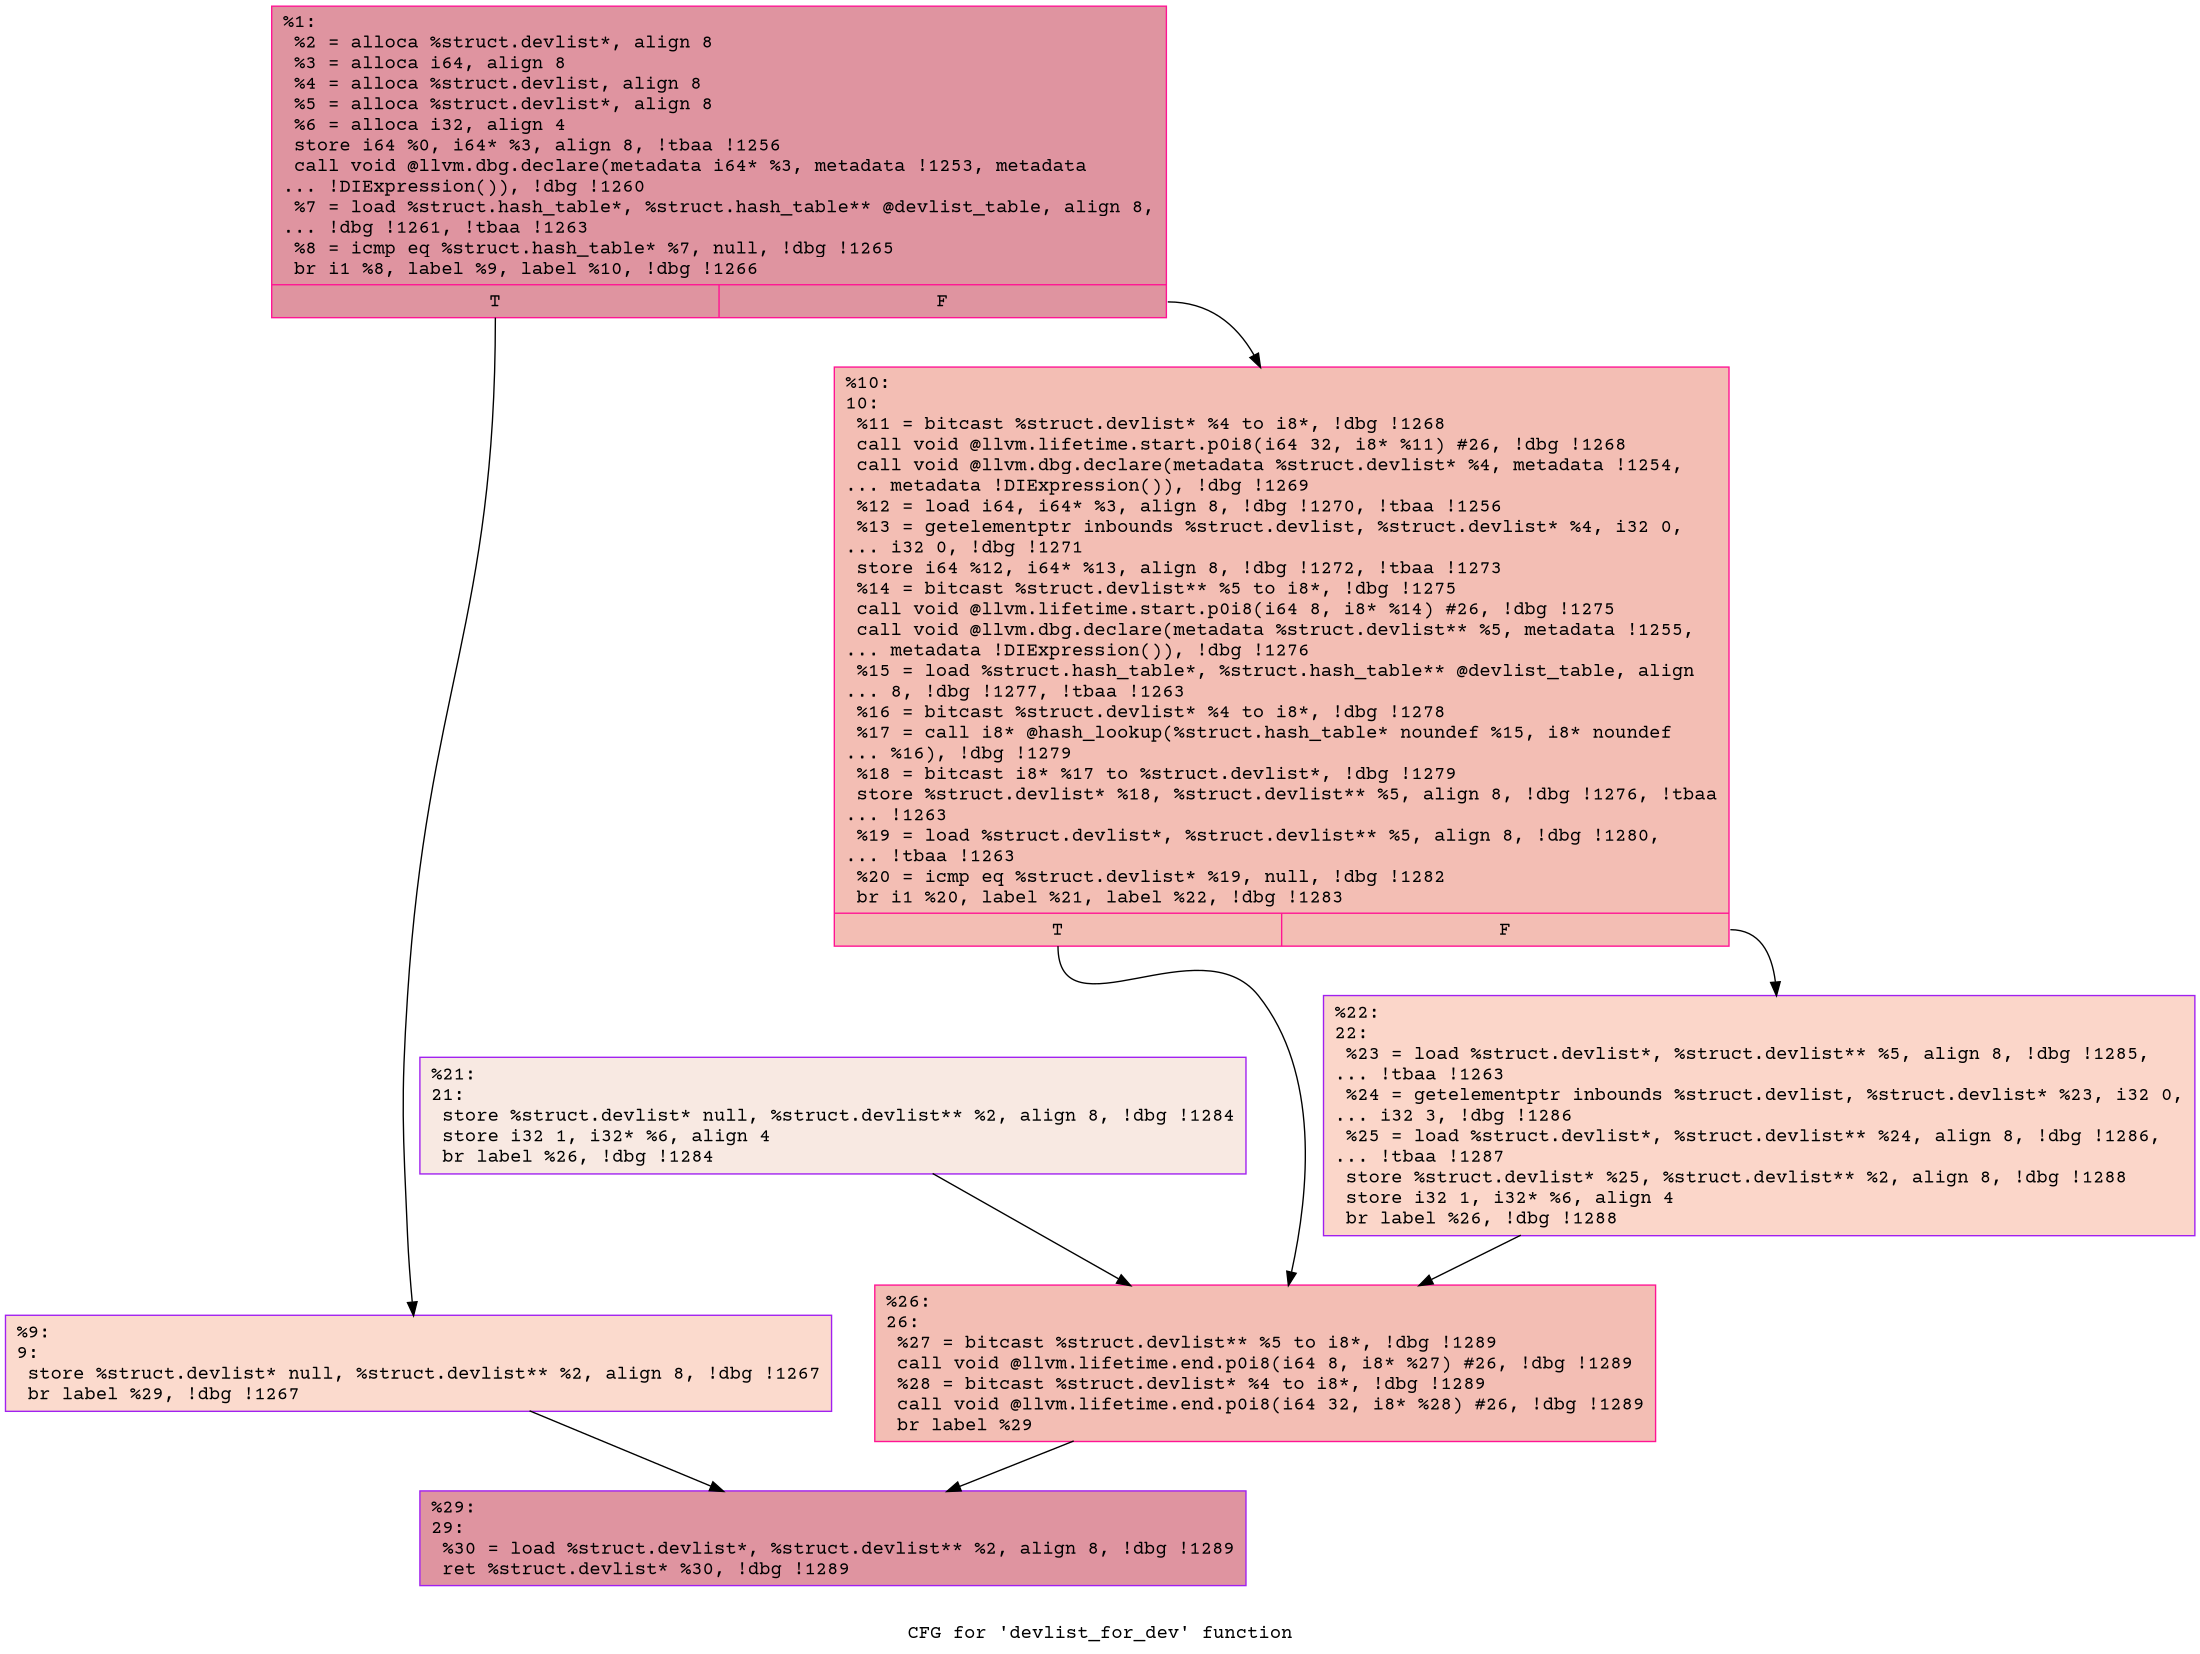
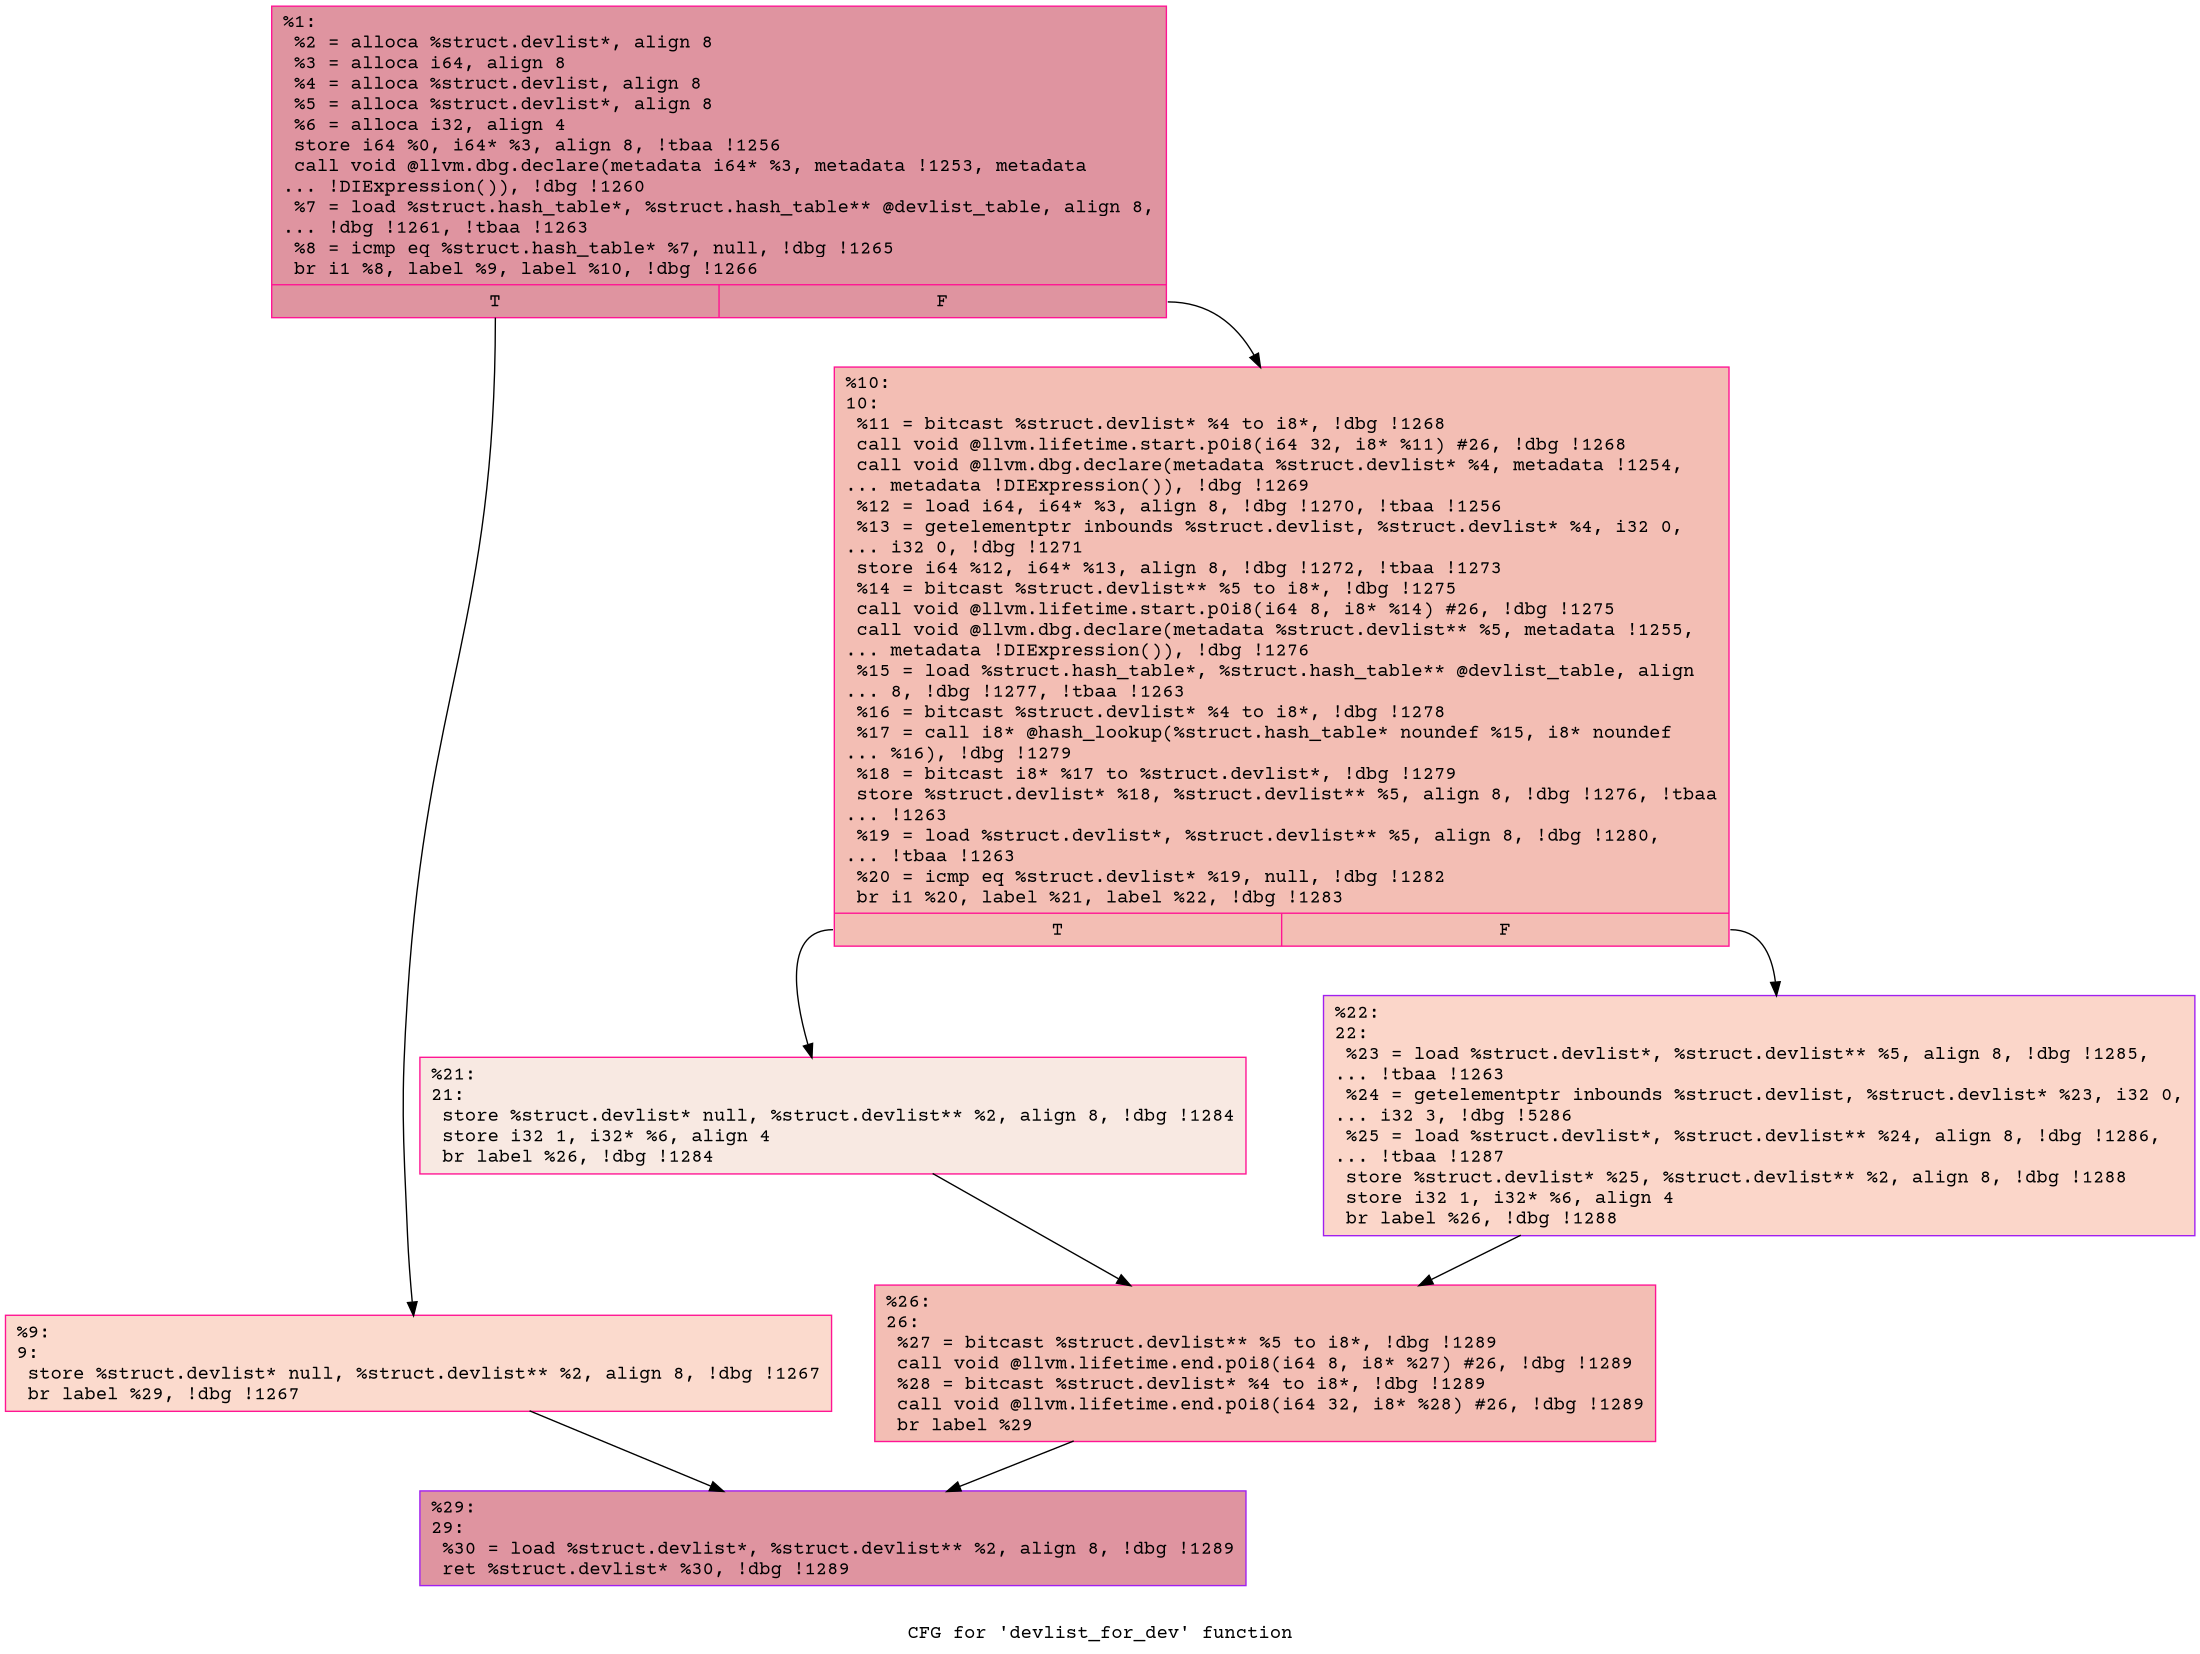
  digraph {
    fontname="Courier Prime"
    label="CFG for 'devlist_for_dev' function"
    node [color=deeppink fillcolor="#b70d2870" fontname="Courier Prime" shape=record style=filled]
    edge [fontname="Courier Prime"]
    n1 [label="{%1:\l  %2 = alloca %struct.devlist*, align 8\l  %3 = alloca i64, align 8\l  %4 = alloca %struct.devlist, align 8\l  %5 = alloca %struct.devlist*, align 8\l  %6 = alloca i32, align 4\l  store i64 %0, i64* %3, align 8, !tbaa !1256\l  call void @llvm.dbg.declare(metadata i64* %3, metadata !1253, metadata\l... !DIExpression()), !dbg !1260\l  %7 = load %struct.hash_table*, %struct.hash_table** @devlist_table, align 8,\l... !dbg !1261, !tbaa !1263\l  %8 = icmp eq %struct.hash_table* %7, null, !dbg !1265\l  br i1 %8, label %9, label %10, !dbg !1266\l|{<s0>T|<s1>F}}"]
-   n2 [color=purple fillcolor="#f7ac8e70" label="{%9:\l9:                                                \l  store %struct.devlist* null, %struct.devlist** %2, align 8, !dbg !1267\l  br label %29, !dbg !1267\l}"]
+   n2 [fillcolor="#f7ac8e70" label="{%9:\l9:                                                \l  store %struct.devlist* null, %struct.devlist** %2, align 8, !dbg !1267\l  br label %29, !dbg !1267\l}"]
    n3 [fillcolor="#e36c5570" label="{%10:\l10:                                               \l  %11 = bitcast %struct.devlist* %4 to i8*, !dbg !1268\l  call void @llvm.lifetime.start.p0i8(i64 32, i8* %11) #26, !dbg !1268\l  call void @llvm.dbg.declare(metadata %struct.devlist* %4, metadata !1254,\l... metadata !DIExpression()), !dbg !1269\l  %12 = load i64, i64* %3, align 8, !dbg !1270, !tbaa !1256\l  %13 = getelementptr inbounds %struct.devlist, %struct.devlist* %4, i32 0,\l... i32 0, !dbg !1271\l  store i64 %12, i64* %13, align 8, !dbg !1272, !tbaa !1273\l  %14 = bitcast %struct.devlist** %5 to i8*, !dbg !1275\l  call void @llvm.lifetime.start.p0i8(i64 8, i8* %14) #26, !dbg !1275\l  call void @llvm.dbg.declare(metadata %struct.devlist** %5, metadata !1255,\l... metadata !DIExpression()), !dbg !1276\l  %15 = load %struct.hash_table*, %struct.hash_table** @devlist_table, align\l... 8, !dbg !1277, !tbaa !1263\l  %16 = bitcast %struct.devlist* %4 to i8*, !dbg !1278\l  %17 = call i8* @hash_lookup(%struct.hash_table* noundef %15, i8* noundef\l... %16), !dbg !1279\l  %18 = bitcast i8* %17 to %struct.devlist*, !dbg !1279\l  store %struct.devlist* %18, %struct.devlist** %5, align 8, !dbg !1276, !tbaa\l... !1263\l  %19 = load %struct.devlist*, %struct.devlist** %5, align 8, !dbg !1280,\l... !tbaa !1263\l  %20 = icmp eq %struct.devlist* %19, null, !dbg !1282\l  br i1 %20, label %21, label %22, !dbg !1283\l|{<s0>T|<s1>F}}"]
    n4 [color=purple label="{%29:\l29:                                               \l  %30 = load %struct.devlist*, %struct.devlist** %2, align 8, !dbg !1289\l  ret %struct.devlist* %30, !dbg !1289\l}"]
-   n5 [color=purple fillcolor="#efcebd70" label="{%21:\l21:                                               \l  store %struct.devlist* null, %struct.devlist** %2, align 8, !dbg !1284\l  store i32 1, i32* %6, align 4\l  br label %26, !dbg !1284\l}"]
-   n6 [color=purple fillcolor="#f6a38570" label="{%22:\l22:                                               \l  %23 = load %struct.devlist*, %struct.devlist** %5, align 8, !dbg !1285,\l... !tbaa !1263\l  %24 = getelementptr inbounds %struct.devlist, %struct.devlist* %23, i32 0,\l... i32 3, !dbg !1286\l  %25 = load %struct.devlist*, %struct.devlist** %24, align 8, !dbg !1286,\l... !tbaa !1287\l  store %struct.devlist* %25, %struct.devlist** %2, align 8, !dbg !1288\l  store i32 1, i32* %6, align 4\l  br label %26, !dbg !1288\l}"]
+   n5 [fillcolor="#efcebd70" label="{%21:\l21:                                               \l  store %struct.devlist* null, %struct.devlist** %2, align 8, !dbg !1284\l  store i32 1, i32* %6, align 4\l  br label %26, !dbg !1284\l}"]
+   n6 [color=purple fillcolor="#f6a38570" label="{%22:\l22:                                               \l  %23 = load %struct.devlist*, %struct.devlist** %5, align 8, !dbg !1285,\l... !tbaa !1263\l  %24 = getelementptr inbounds %struct.devlist, %struct.devlist* %23, i32 0,\l... i32 3, !dbg !5286\l  %25 = load %struct.devlist*, %struct.devlist** %24, align 8, !dbg !1286,\l... !tbaa !1287\l  store %struct.devlist* %25, %struct.devlist** %2, align 8, !dbg !1288\l  store i32 1, i32* %6, align 4\l  br label %26, !dbg !1288\l}"]
    n7 [fillcolor="#e36c5570" label="{%26:\l26:                                               \l  %27 = bitcast %struct.devlist** %5 to i8*, !dbg !1289\l  call void @llvm.lifetime.end.p0i8(i64 8, i8* %27) #26, !dbg !1289\l  %28 = bitcast %struct.devlist* %4 to i8*, !dbg !1289\l  call void @llvm.lifetime.end.p0i8(i64 32, i8* %28) #26, !dbg !1289\l  br label %29\l}"]
    n1 -> n2 [tailport=s0]
    n1 -> n3 [tailport=s1]
    n2 -> n4
-   n3 -> n7 [tailport=s0]
+   n3 -> n5 [tailport=s0]
    n3 -> n6 [tailport=s1]
    n5 -> n7
    n6 -> n7
    n7 -> n4
  }
